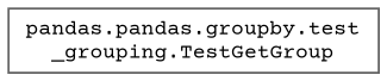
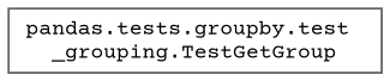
  digraph {
    rankdir=LR
    fontname="Courier Prime"
-   n1 [color=grey40 fillcolor=white fontname="Courier Prime" fontsize=10 height=0.2 label="pandas.pandas.groupby.test\l_grouping.TestGetGroup" shape=box style=filled width=0.4]
+   n1 [color=grey40 fillcolor=white fontname="Courier Prime" fontsize=10 height=0.2 label="pandas.tests.groupby.test\l_grouping.TestGetGroup" shape=box style=filled width=0.4]
  }
